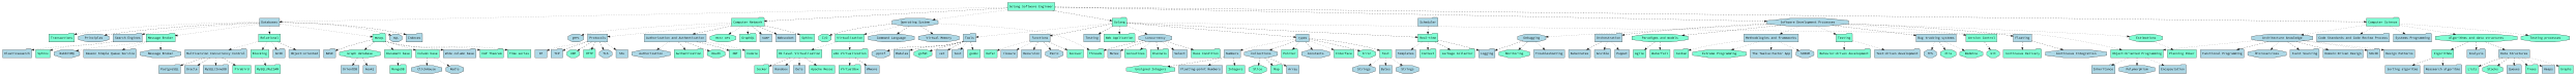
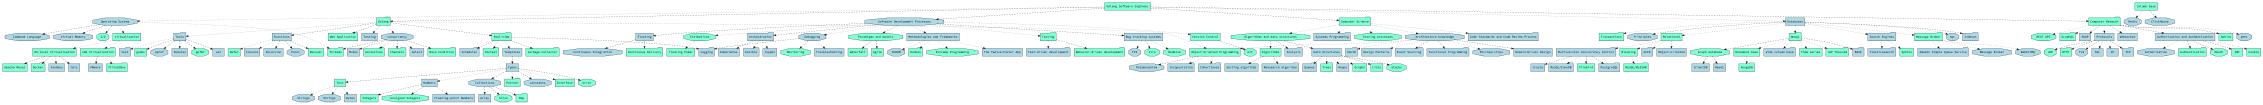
  digraph {
    fontname="Source Code Pro"
    node [fillcolor=lightblue fontname="Source Code Pro" shape=box style=filled]
    edge [fontname="Source Code Pro" style=dashed]
    n1 [fillcolor=aquamarine label="Golang Software Engineer"]
    n2 [fillcolor=aquamarine label="Computer Science" shape=folder]
    n3 [fillcolor=aquamarine label=Golang shape=folder]
    n4 [label=Databases]
    n5 [fillcolor=aquamarine label="Computer Network" shape=folder]
    n6 [label="Operating System" shape=octagon]
    n7 [label="Software Development Processes" shape=octagon]
    n8 [label="Architecture knowledge" shape=octagon]
    n9 [label="Code Standards and Code Review Process" shape=folder]
    n10 [fillcolor=aquamarine label="Algorithms and data structures" shape=octagon]
    n11 [label="Systems Programming" shape=folder]
    n12 [fillcolor=aquamarine label="Testing processes" shape=octagon]
    n13 [fillcolor=aquamarine label="Object-Oriented Programming"]
    n14 [label=Types]
    n15 [label=Functions]
    n16 [label=Concurrency shape=octagon]
    n17 [label=Tools shape=folder]
    n18 [label=Testing]
    n19 [fillcolor=aquamarine label="Real-time" shape=folder]
    n20 [fillcolor=aquamarine label="Web Application" shape=folder]
    n21 [label=SQL shape=octagon]
    n22 [label=Indexes shape=folder]
    n23 [fillcolor=aquamarine label=Transactions shape=folder]
    n24 [label=Principles shape=octagon]
    n25 [fillcolor=aquamarine label=Relational]
    n26 [fillcolor=aquamarine label=NOSQL shape=folder]
    n27 [label="Search Engines" shape=folder]
    n28 [fillcolor=aquamarine label="Message Broker" shape=folder]
    n29 [fillcolor=aquamarine label=Sphinx]
    n30 [label=gRPC shape=octagon]
    n31 [fillcolor=aquamarine label="REST API" shape=octagon]
    n32 [fillcolor=aquamarine label=GraphQL shape=folder]
    n33 [label=SOAP]
    n34 [label=Protocols]
    n35 [label=Websocket]
    n36 [label="Authorization and Authentication"]
    n37 [label="Virtual Memory" shape=octagon]
    n38 [fillcolor=aquamarine label=Threads shape=folder]
    n39 [fillcolor=aquamarine label="I/O" shape=octagon]
    n40 [fillcolor=aquamarine label=Virtualization]
    n41 [label="Command Language" shape=octagon]
    n42 [fillcolor=aquamarine label="Paradigms and models" shape=octagon]
    n43 [label="Methodologies and frameworks"]
    n44 [fillcolor=aquamarine label=Testing shape=folder]
    n45 [label="Bug tracking systems"]
    n46 [fillcolor=aquamarine label="Version Control"]
    n47 [label=Floating]
    n48 [fillcolor=aquamarine label=Estimations shape=octagon]
    n49 [label=Debugging shape=octagon]
    n50 [label=Orchestration shape=folder]
    n51 [label=Microservices shape=octagon]
    n52 [label="Domain-Driven Design"]
    n53 [label=SOLID shape=folder]
    n54 [label="Design Patterns"]
    n55 [label="Event Sourcing" shape=folder]
    n56 [label="Functional Programming" shape=folder]
    n57 [label=Analysis shape=folder]
    n58 [label="Data Structures"]
    n59 [fillcolor=aquamarine label=Algorithms]
    n60 [label=Encapsulation shape=folder]
    n61 [label=Inheritance shape=folder]
    n62 [label=Polymorphism shape=octagon]
    n63 [fillcolor=aquamarine label=Text]
    n64 [label=Numbers]
    n65 [label=Collections shape=octagon]
    n66 [fillcolor=aquamarine label=Pointer shape=folder]
    n67 [label=Constants shape=octagon]
    n68 [fillcolor=aquamarine label=Interface]
    n69 [fillcolor=aquamarine label=Error shape=octagon]
    n70 [label=Closure]
    n71 [label=Recursion]
    n72 [label=Panic shape=octagon]
    n73 [fillcolor=aquamarine label=Recover]
    n74 [fillcolor=aquamarine label=Defer]
    n75 [fillcolor=aquamarine label=Goroutines shape=folder]
    n76 [fillcolor=aquamarine label=Channels shape=folder]
    n77 [label=Select]
    n78 [fillcolor=aquamarine label="Race Condition" shape=folder]
    n79 [label=Mutex]
    n80 [fillcolor=aquamarine label=gofmt shape=octagon]
    n81 [label=vet]
    n82 [label=test shape=folder]
    n83 [fillcolor=aquamarine label=godoc]
    n84 [label=pprof shape=octagon]
    n85 [label=Modules]
    n86 [label=Logging shape=folder]
    n87 [fillcolor=aquamarine label="Garbage Collector" shape=folder]
    n88 [label=Scheduler shape=folder]
    n89 [fillcolor=aquamarine label=Context shape=folder]
    n90 [label=Templates]
    n91 [label="Multiversion Concurrency Control" shape=folder]
    n92 [fillcolor=aquamarine label=Blocking]
    n93 [label=ACID shape=folder]
    n94 [label="Object-oriented"]
    n95 [fillcolor=aquamarine label="CAP Theorem" shape=folder]
    n96 [label=BASE shape=folder]
    n97 [fillcolor=aquamarine label="Graph database" shape=octagon]
    n98 [fillcolor=aquamarine label="Document base"]
    n99 [fillcolor=aquamarine label="Column base"]
    n100 [label="Wide column base" shape=folder]
    n101 [fillcolor=aquamarine label="Time series"]
    n102 [label=Elasticseaerch shape=folder]
    n103 [fillcolor=aquamarine label=Sphinx]
    n104 [label="Message Broker" shape=octagon]
    n105 [label=RabbitMQ shape=octagon]
    n106 [label="Amazon Simple Queue Service" shape=folder]
    n107 [label=IP]
    n108 [label=TCP shape=folder]
    n109 [fillcolor=aquamarine label=UDP shape=octagon]
    n110 [fillcolor=aquamarine label=HTTP shape=folder]
    n111 [label=TLS shape=octagon]
    n112 [label=SSL]
    n113 [label=Authorization shape=octagon]
    n114 [fillcolor=aquamarine label=Authentication shape=folder]
    n115 [fillcolor=aquamarine label=OAuth shape=octagon]
    n116 [fillcolor=aquamarine label=JWT]
    n117 [fillcolor=aquamarine label=Cookie]
    n118 [fillcolor=aquamarine label="OS-level Virtualisation"]
    n119 [fillcolor=aquamarine label="x86 Virtualization" shape=folder]
    n120 [fillcolor=aquamarine label=Agile]
    n121 [fillcolor=aquamarine label=Waterfall]
    n122 [label=SCRUM shape=octagon]
    n123 [fillcolor=aquamarine label=Kanban shape=folder]
    n124 [fillcolor=aquamarine label="Extreme Programming" shape=octagon]
    n125 [label="The Twelve-Factor App"]
    n126 [label="Test-driven development" shape=folder]
    n127 [fillcolor=aquamarine label="Behavior-driven development" shape=folder]
    n128 [fillcolor=aquamarine label=Jira shape=octagon]
    n129 [fillcolor=aquamarine label=Redmine shape=octagon]
    n130 [label=TFS shape=octagon]
    n131 [fillcolor=aquamarine label=Git shape=octagon]
    n132 [label="Continuous Integration" shape=octagon]
    n133 [fillcolor=aquamarine label="Continuous Delivery" shape=folder]
    n134 [fillcolor=aquamarine label="Planning Poker"]
    n135 [label=Troubleshooting]
    n136 [fillcolor=aquamarine label=Monitoring shape=octagon]
    n137 [label=Ansible shape=folder]
    n138 [label=Puppet]
    n139 [label=Kubernetes]
    n140 [fillcolor=aquamarine label=Lists]
    n141 [fillcolor=aquamarine label=Stacks shape=octagon]
    n142 [label=Queues shape=folder]
    n143 [fillcolor=aquamarine label=Trees shape=folder]
    n144 [label=Heaps]
    n145 [fillcolor=aquamarine label=Graphs]
    n146 [label="Sorting algoritms"]
    n147 [label="Reasearch algoritms" shape=folder]
    n148 [fillcolor=aquamarine label=Docker shape=folder]
    n149 [label=Nanobox]
    n150 [label=Deis]
    n151 [fillcolor=aquamarine label="Apache Mesos"]
    n152 [fillcolor=aquamarine label=VirtualBox shape=folder]
    n153 [label=VMware]
    n154 [label=Strings shape=octagon]
    n155 [label=Strings shape=octagon]
    n156 [label=Bytes]
    n157 [fillcolor=aquamarine label=Integers]
    n158 [fillcolor=aquamarine label="Unsigned Integers" shape=octagon]
    n159 [label="Floating-point Numbers"]
    n160 [label=Array]
    n161 [fillcolor=aquamarine label=Slice shape=octagon]
    n162 [fillcolor=aquamarine label=Map shape=folder]
    n163 [fillcolor=aquamarine label=Firebird]
    n164 [label=PostgreSQL shape=folder]
    n165 [label=Oracle]
    n166 [label="MySQL/InnoDB" shape=folder]
    n167 [fillcolor=aquamarine label="MySQL/MyISAM" shape=folder]
    n168 [label=OrientDB]
    n169 [label=Neo4j]
    n170 [fillcolor=aquamarine label=MongoDB shape=folder]
    n171 [label=Redis shape=octagon]
    n172 [label=ClickHouse shape=octagon]
    n1 -> n2
    n1 -> n3
    n1 -> n4 [style=dotted]
    n1 -> n5
    n1 -> n6 [style=dotted]
    n1 -> n7
    n2 -> n8 [style=dotted]
    n2 -> n9 [style=dotted]
    n2 -> n10 [style=dotted]
    n2 -> n11 [style=dotted]
    n2 -> n12 [style=dotted]
    n3 -> n13 [style=dotted]
-   n3 -> n14
+   n90 -> n14
    n3 -> n15
    n3 -> n16 [style=dotted]
    n3 -> n17 [style=dotted]
    n3 -> n18
    n3 -> n19
    n3 -> n20
    n4 -> n21 [style=dotted]
    n4 -> n22
    n4 -> n23 [style=dotted]
    n4 -> n24
    n4 -> n25 [style=dotted]
    n4 -> n26 [style=dotted]
    n4 -> n27 [style=dotted]
    n4 -> n28 [style=dotted]
    n5 -> n29
    n5 -> n30 [style=dotted]
    n5 -> n31 [style=dotted]
    n5 -> n32 [style=dotted]
    n5 -> n33
    n5 -> n34 [style=dotted]
    n5 -> n35
    n5 -> n36
    n6 -> n37
    n6 -> n38 [style=dotted]
    n6 -> n39
    n6 -> n40 [style=dotted]
    n6 -> n41
    n7 -> n42
    n7 -> n43 [style=dotted]
    n7 -> n44 [style=dotted]
    n7 -> n45
    n7 -> n46 [style=dotted]
    n7 -> n47
    n7 -> n48 [style=dotted]
    n7 -> n49 [style=dotted]
    n7 -> n50
    n8 -> n13 [style=dotted]
    n8 -> n51 [style=dotted]
    n8 -> n52
    n8 -> n53 [style=dotted]
    n8 -> n54 [style=dotted]
    n8 -> n55
    n8 -> n56
    n10 -> n57
    n10 -> n58
    n10 -> n59
    n13 -> n60 [style=dotted]
    n13 -> n61 [style=dotted]
    n13 -> n62
    n14 -> n63
    n14 -> n64 [style=dotted]
    n14 -> n65
    n14 -> n66 [style=dotted]
    n14 -> n67
    n14 -> n68 [style=dotted]
    n14 -> n69
    n15 -> n70 [style=dotted]
    n15 -> n71
    n15 -> n72
    n15 -> n73
    n15 -> n74 [style=dotted]
    n16 -> n38
    n16 -> n75 [style=dotted]
    n16 -> n76
    n16 -> n77 [style=dotted]
    n16 -> n78
    n16 -> n79
    n17 -> n80
    n17 -> n81
    n17 -> n82 [style=dotted]
    n17 -> n83
    n17 -> n84
    n17 -> n85
    n19 -> n86
    n19 -> n87
-   n88 -> n19
+   n19 -> n88
    n19 -> n89 [style=dotted]
    n19 -> n90 [style=dotted]
    n25 -> n91 [style=dotted]
    n25 -> n92 [style=dotted]
    n25 -> n93 [style=dotted]
    n25 -> n94
    n26 -> n95 [style=dotted]
    n26 -> n96
    n26 -> n97
    n26 -> n98 [style=dotted]
-   n26 -> n99 [style=dotted]
    n26 -> n100 [style=dotted]
    n26 -> n101 [style=dotted]
    n27 -> n102 [style=dotted]
    n27 -> n103 [style=dotted]
    n28 -> n104 [style=dotted]
    n28 -> n105 [style=dotted]
    n28 -> n106 [style=dotted]
    n34 -> n107 [style=dotted]
    n34 -> n108
    n34 -> n109
    n34 -> n110
    n34 -> n111
    n34 -> n112 [style=dotted]
    n36 -> n113 [style=dotted]
    n36 -> n114
    n36 -> n115
    n36 -> n116
    n36 -> n117 [style=dotted]
    n40 -> n118 [style=dotted]
    n40 -> n119 [style=dotted]
    n42 -> n120
    n42 -> n121
    n43 -> n122 [style=dotted]
    n43 -> n123 [style=dotted]
    n43 -> n124 [style=dotted]
    n43 -> n125 [style=dotted]
    n44 -> n126 [style=dotted]
    n44 -> n127
    n45 -> n128
    n45 -> n129 [style=dotted]
    n45 -> n130 [style=dotted]
    n46 -> n131
    n47 -> n132
    n47 -> n133
    n48 -> n134 [style=dotted]
    n49 -> n86
    n49 -> n135 [style=dotted]
    n49 -> n136
    n50 -> n137 [style=dotted]
    n50 -> n138 [style=dotted]
    n50 -> n139
    n58 -> n140
    n58 -> n141
    n58 -> n142
    n58 -> n143 [style=dotted]
    n58 -> n144 [style=dotted]
    n58 -> n145 [style=dotted]
    n59 -> n146
    n59 -> n147
    n63 -> n154 [style=dotted]
    n63 -> n155 [style=dotted]
    n63 -> n156 [style=dotted]
    n64 -> n157
    n64 -> n158
    n64 -> n159 [style=dotted]
    n65 -> n160
    n65 -> n161
    n65 -> n162
    n91 -> n163
    n91 -> n164
    n91 -> n165
    n91 -> n166 [style=dotted]
    n92 -> n167 [style=dotted]
    n97 -> n168
    n97 -> n169
    n98 -> n170 [style=dotted]
    n99 -> n171 [style=dotted]
    n99 -> n172
    n118 -> n148
    n118 -> n149 [style=dotted]
    n118 -> n150
    n118 -> n151
    n119 -> n152 [style=dotted]
    n119 -> n153
  }
